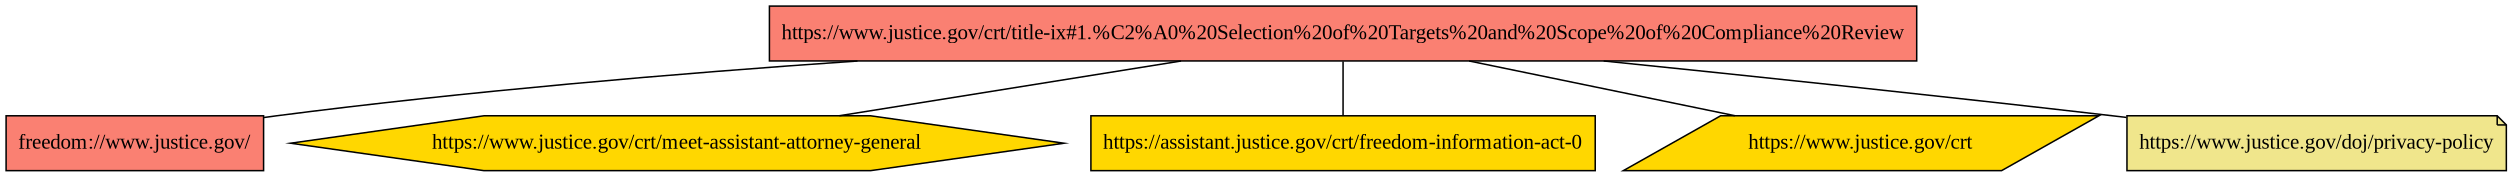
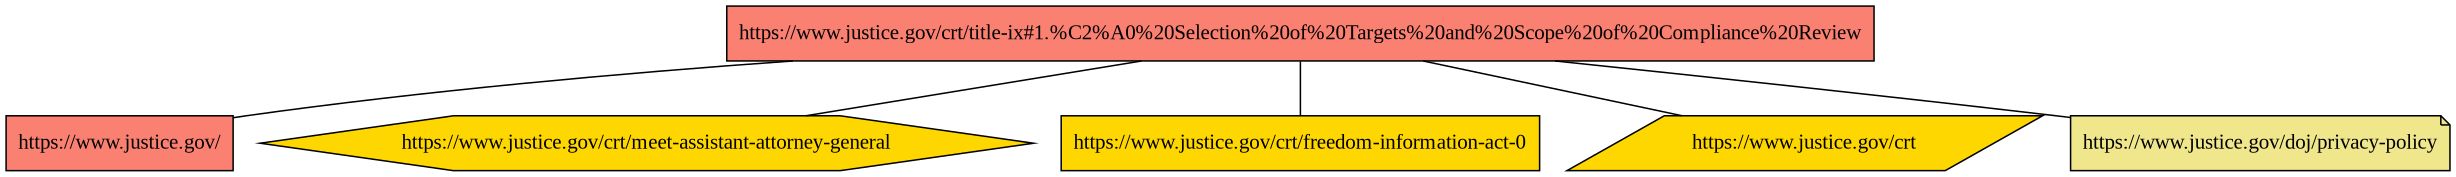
  strict graph {
    fontname="Liberation Serif"
    node [fillcolor=gold fontname="Liberation Serif" shape=box style=filled]
    edge [fontname="Liberation Serif"]
    "https://www.justice.gov/crt/title-ix#1.%C2%A0%20Selection%20of%20Targets%20and%20Scope%20of%20Compliance%20Review" [fillcolor=salmon]
-   "https://www.justice.gov/" [fillcolor=salmon label="freedom://www.justice.gov/"]
+   "https://www.justice.gov/" [fillcolor=salmon]
    "https://www.justice.gov/crt/meet-assistant-attorney-general" [shape=hexagon]
-   "https://www.justice.gov/crt/freedom-information-act-0" [label="https://assistant.justice.gov/crt/freedom-information-act-0"]
+   "https://www.justice.gov/crt/freedom-information-act-0"
    "https://www.justice.gov/crt" [shape=parallelogram]
    "https://www.justice.gov/doj/privacy-policy" [fillcolor=khaki shape=note]
    "https://www.justice.gov/crt/title-ix#1.%C2%A0%20Selection%20of%20Targets%20and%20Scope%20of%20Compliance%20Review" -- "https://www.justice.gov/"
    "https://www.justice.gov/crt/title-ix#1.%C2%A0%20Selection%20of%20Targets%20and%20Scope%20of%20Compliance%20Review" -- "https://www.justice.gov/crt/meet-assistant-attorney-general"
    "https://www.justice.gov/crt/title-ix#1.%C2%A0%20Selection%20of%20Targets%20and%20Scope%20of%20Compliance%20Review" -- "https://www.justice.gov/crt/freedom-information-act-0"
    "https://www.justice.gov/crt/title-ix#1.%C2%A0%20Selection%20of%20Targets%20and%20Scope%20of%20Compliance%20Review" -- "https://www.justice.gov/crt"
    "https://www.justice.gov/crt/title-ix#1.%C2%A0%20Selection%20of%20Targets%20and%20Scope%20of%20Compliance%20Review" -- "https://www.justice.gov/doj/privacy-policy"
  }
